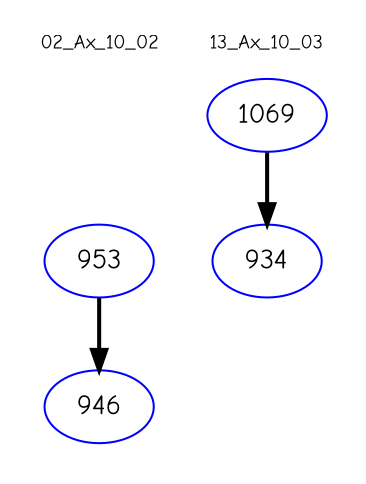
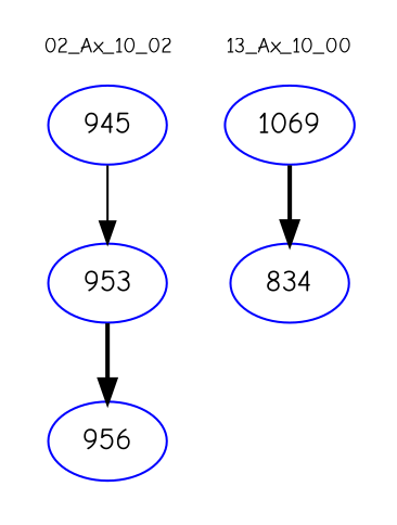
  digraph {
    fontname="Comic Neue"
    node [color=blue fontname="Comic Neue"]
    edge [color=black fontname="Comic Neue" style=bold]
+   n1 [label=945]
    n2 [label=953]
-   n3 [label=946]
+   n3 [label=956]
    n4 [label=1069]
-   n5 [label=934]
+   n5 [label=834]
    subgraph cluster_1 {
      color=white
      fontsize=10
      label="02_Ax_10_02"
+     n1
      n2
      n3
    }
    subgraph cluster_2 {
      color=white
      fontsize=10
-     label="13_Ax_10_03"
+     label="13_Ax_10_00"
      n4
      n5
    }
+   n1 -> n2 [style=solid]
    n2 -> n3
    n4 -> n5
  }
